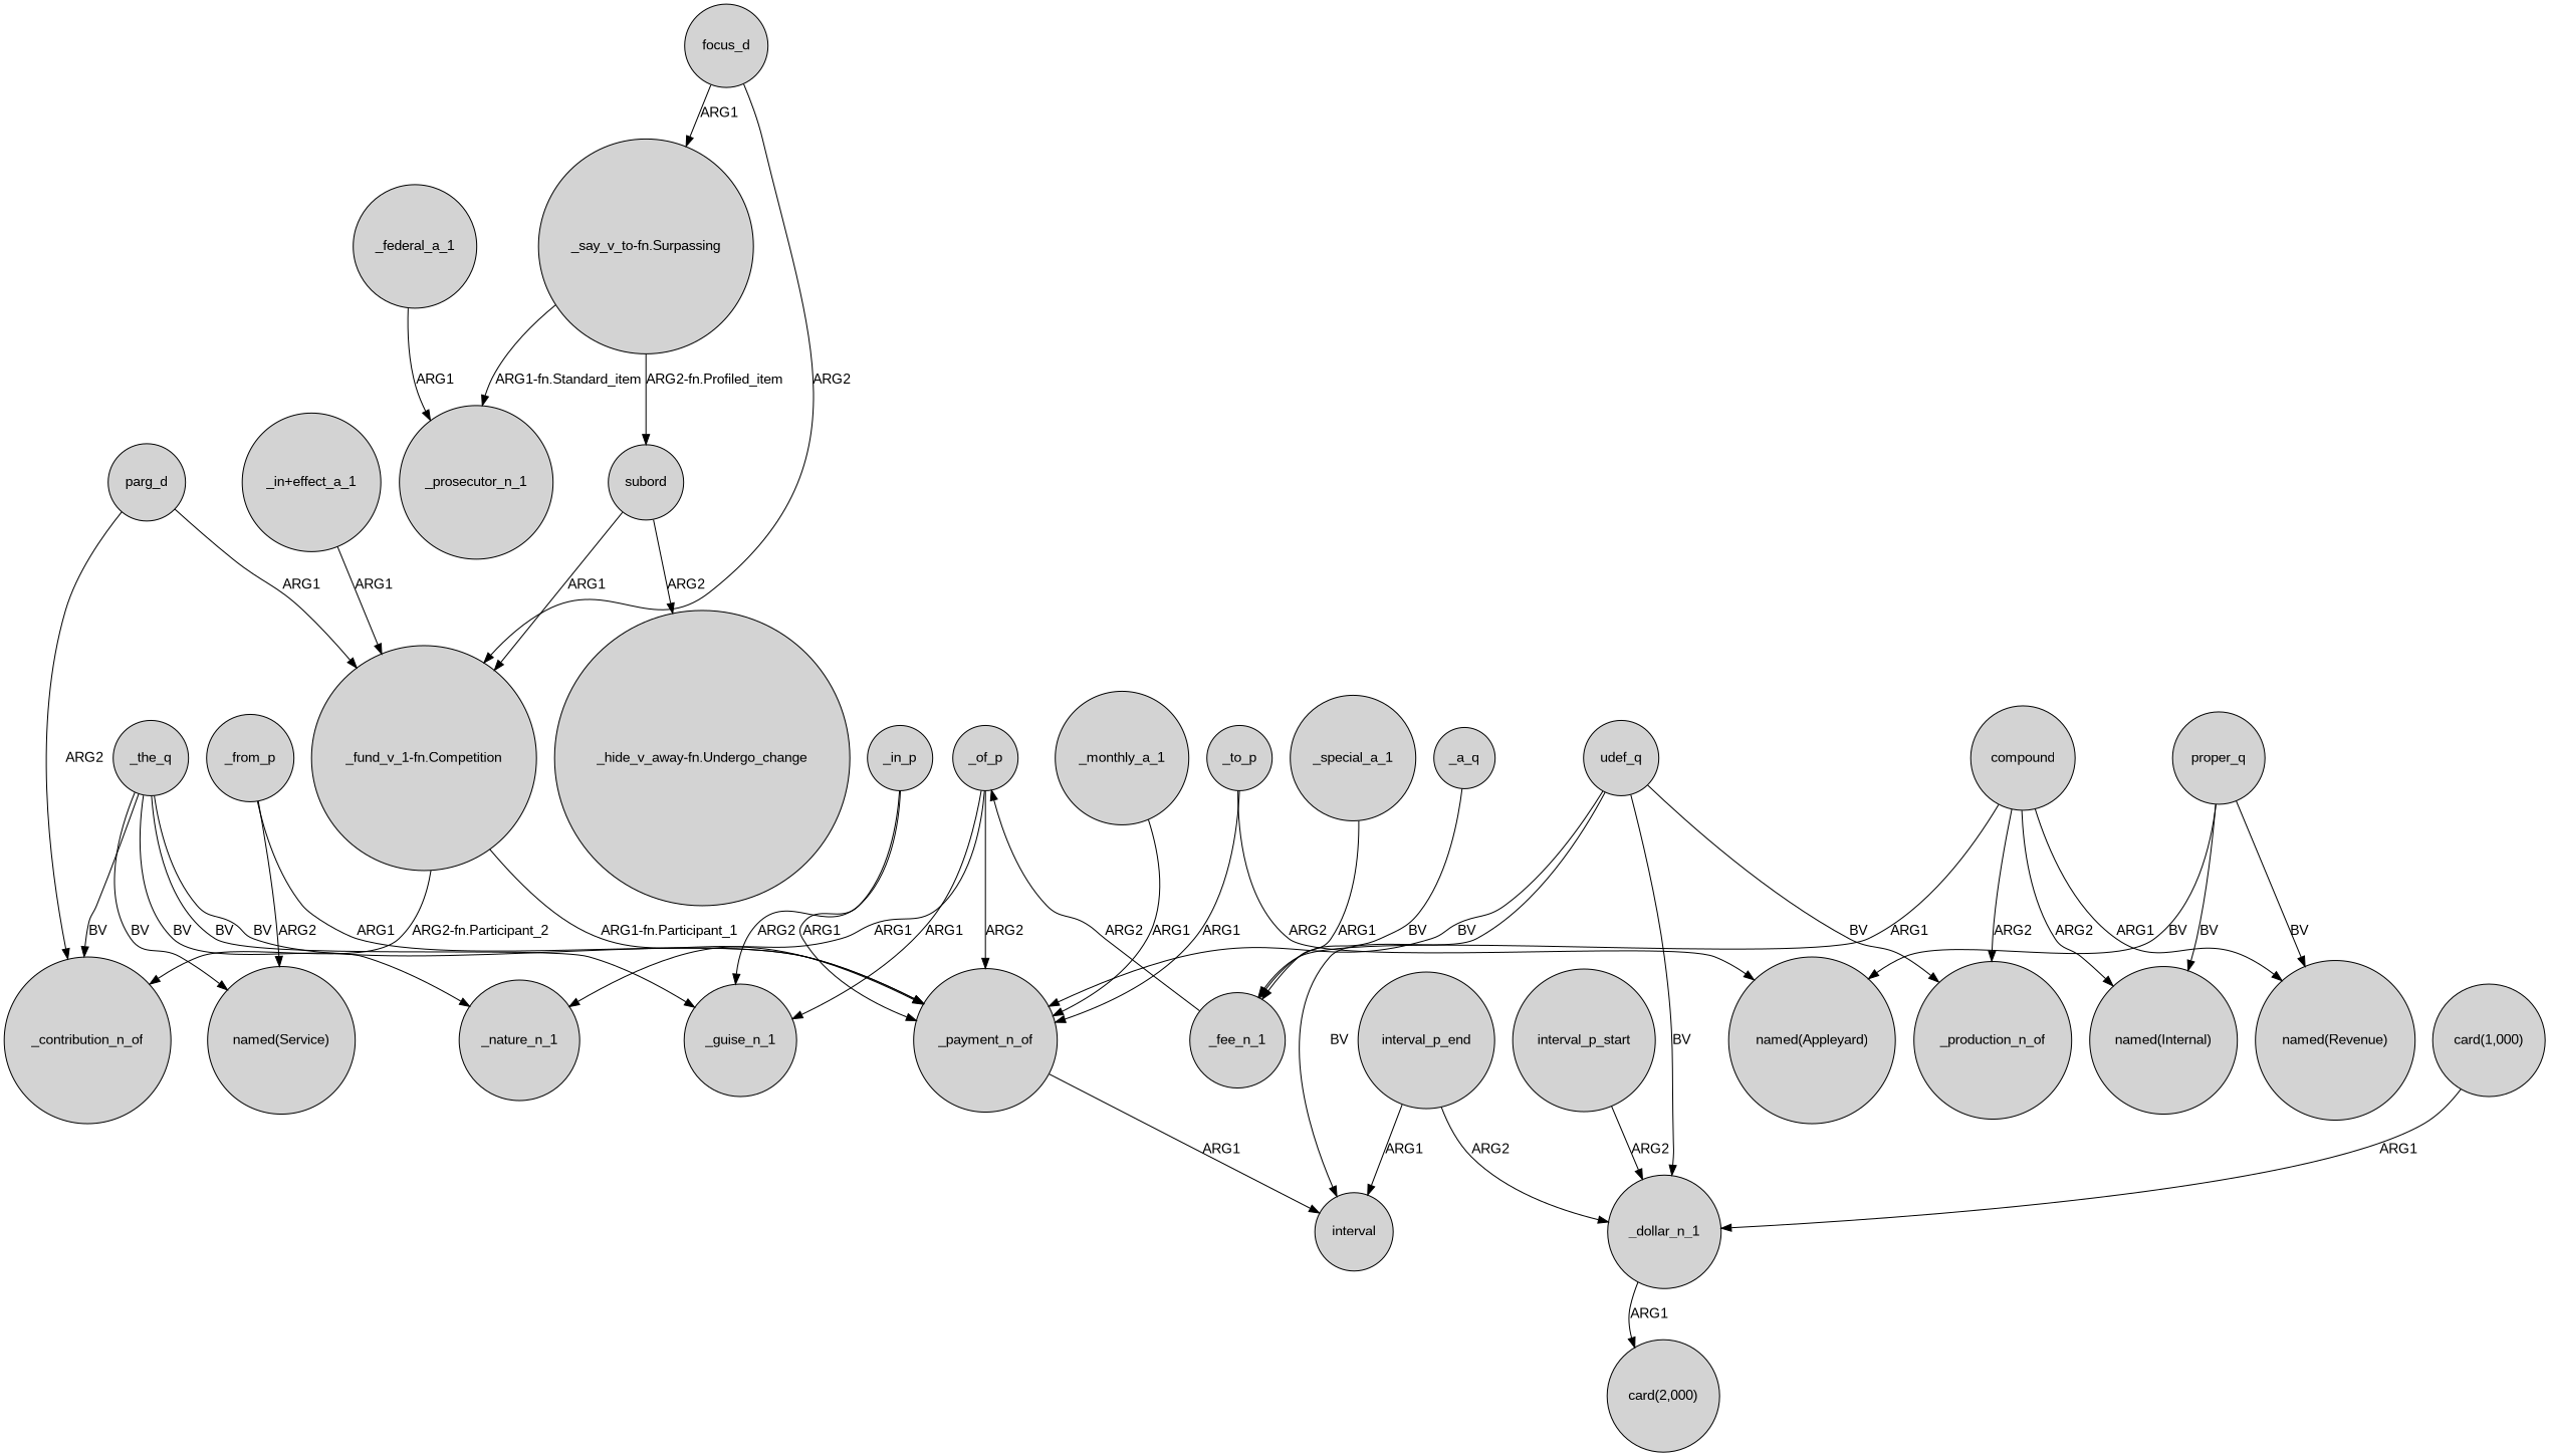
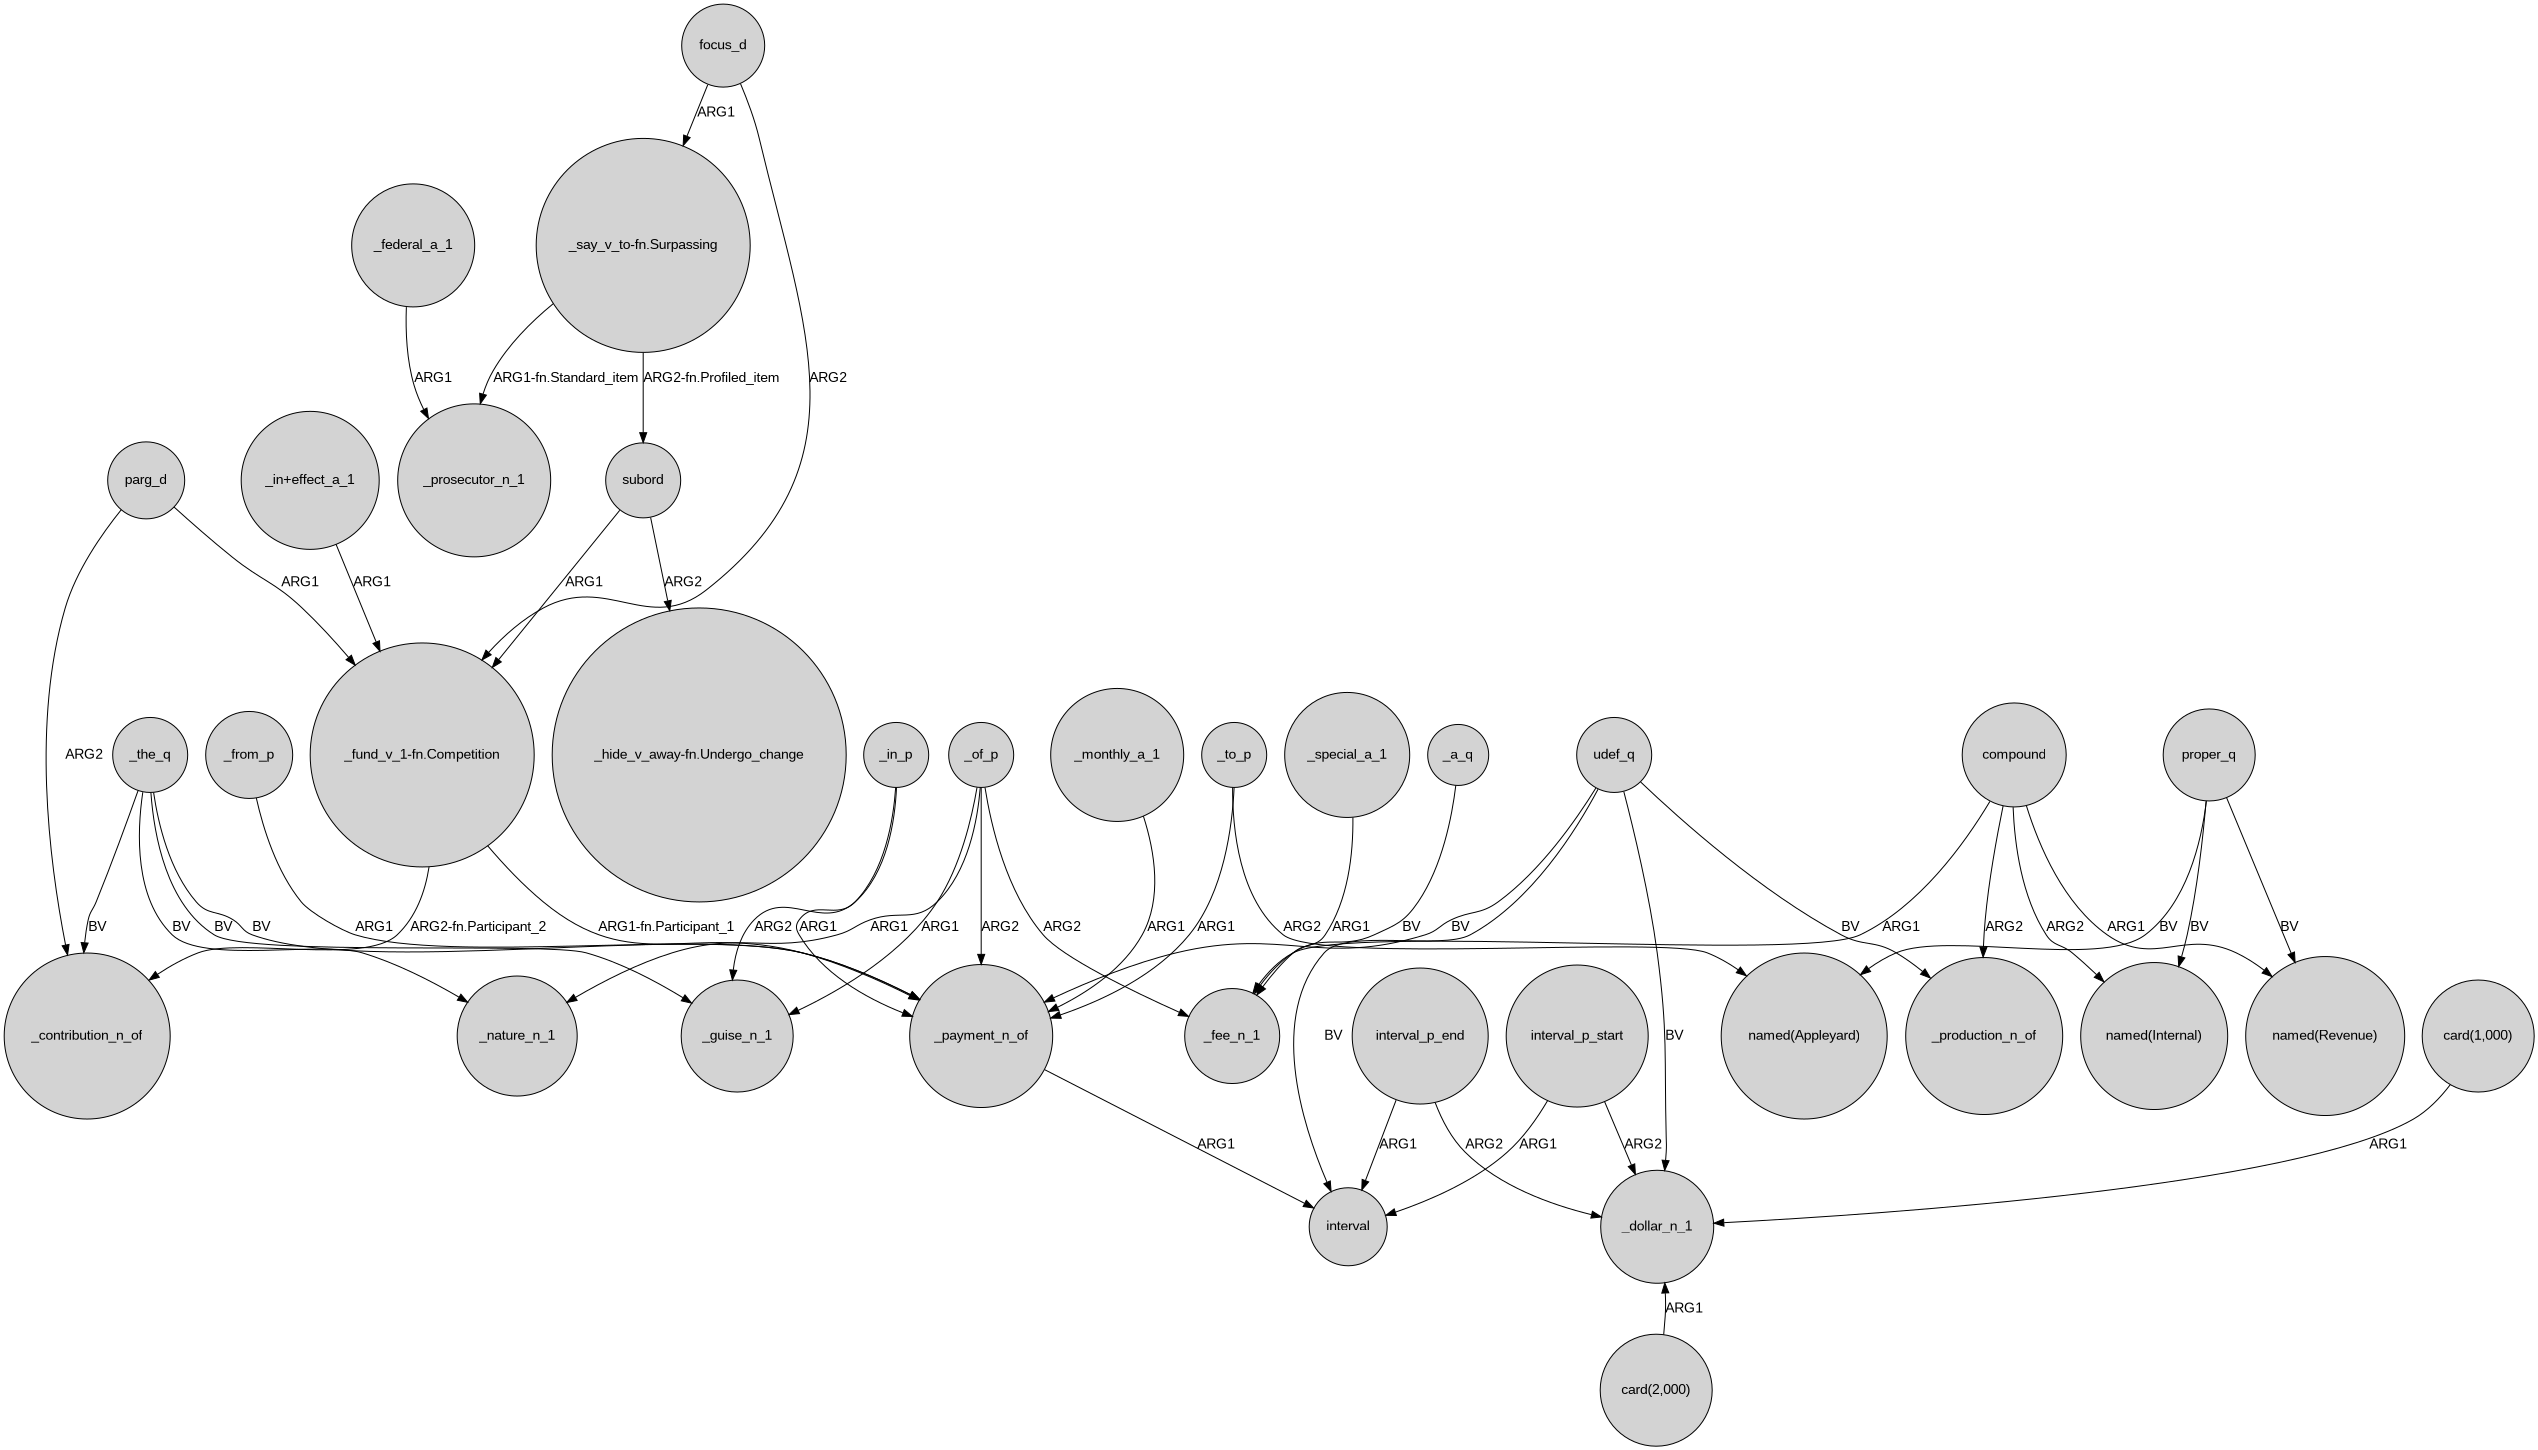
  digraph {
    fontname="Liberation Sans"
    node [fontname="Liberation Sans" shape=circle style=filled]
    edge [fontname="Liberation Sans"]
    _of_p
    _nature_n_1
    _fee_n_1
    _payment_n_of
    _guise_n_1
    interval
    _from_p
-   "named(Service)"
    proper_q
    "named(Internal)"
    "named(Appleyard)"
    "named(Revenue)"
    _federal_a_1
    _prosecutor_n_1
    subord
    "_fund_v_1-fn.Competition"
    "_hide_v_away-fn.Undergo_change"
    _contribution_n_of
    _the_q
    udef_q
    _production_n_of
    _dollar_n_1
    _special_a_1
    compound
    _a_q
    parg_d
    interval_p_start
    _to_p
    focus_d
    "_say_v_to-fn.Surpassing"
    "card(1,000)"
    interval_p_end
    _monthly_a_1
    "card(2,000)"
    _in_p
    "_in+effect_a_1"
    _of_p -> _nature_n_1 [label=ARG1]
-   _fee_n_1 -> _of_p [label=ARG2]
+   _of_p -> _fee_n_1 [label=ARG2]
    _of_p -> _payment_n_of [label=ARG2]
    _of_p -> _guise_n_1 [label=ARG1]
    _payment_n_of -> interval [label=ARG1]
    _from_p -> _payment_n_of [label=ARG1]
-   _from_p -> "named(Service)" [label=ARG2]
    proper_q -> "named(Internal)" [label=BV]
    proper_q -> "named(Appleyard)" [label=BV]
    proper_q -> "named(Revenue)" [label=BV]
    _federal_a_1 -> _prosecutor_n_1 [label=ARG1]
    subord -> "_fund_v_1-fn.Competition" [label=ARG1]
    subord -> "_hide_v_away-fn.Undergo_change" [label=ARG2]
    "_fund_v_1-fn.Competition" -> _payment_n_of [label="ARG1-fn.Participant_1"]
    "_fund_v_1-fn.Competition" -> _contribution_n_of [label="ARG2-fn.Participant_2"]
    _the_q -> _nature_n_1 [label=BV]
    _the_q -> _payment_n_of [label=BV]
    _the_q -> _guise_n_1 [label=BV]
-   _the_q -> "named(Service)" [label=BV]
    _the_q -> _contribution_n_of [label=BV]
    udef_q -> _payment_n_of [label=BV]
    udef_q -> interval [label=BV]
    udef_q -> _production_n_of [label=BV]
    udef_q -> _dollar_n_1 [label=BV]
    _special_a_1 -> _fee_n_1 [label=ARG1]
    compound -> _fee_n_1 [label=ARG1]
    compound -> "named(Internal)" [label=ARG2]
    compound -> "named(Revenue)" [label=ARG1]
    compound -> _production_n_of [label=ARG2]
    _a_q -> _fee_n_1 [label=BV]
    parg_d -> "_fund_v_1-fn.Competition" [label=ARG1]
    parg_d -> _contribution_n_of [label=ARG2]
+   interval_p_start -> interval [label=ARG1]
    interval_p_start -> _dollar_n_1 [label=ARG2]
    _to_p -> _payment_n_of [label=ARG1]
    _to_p -> "named(Appleyard)" [label=ARG2]
    focus_d -> "_fund_v_1-fn.Competition" [label=ARG2]
    focus_d -> "_say_v_to-fn.Surpassing" [label=ARG1]
    "_say_v_to-fn.Surpassing" -> _prosecutor_n_1 [label="ARG1-fn.Standard_item"]
    "_say_v_to-fn.Surpassing" -> subord [label="ARG2-fn.Profiled_item"]
    "card(1,000)" -> _dollar_n_1 [label=ARG1]
    interval_p_end -> interval [label=ARG1]
    interval_p_end -> _dollar_n_1 [label=ARG2]
    _monthly_a_1 -> _payment_n_of [label=ARG1]
-   _dollar_n_1 -> "card(2,000)" [label=ARG1]
+   "card(2,000)" -> _dollar_n_1 [label=ARG1]
    _in_p -> _payment_n_of [label=ARG1]
    _in_p -> _guise_n_1 [label=ARG2]
    "_in+effect_a_1" -> "_fund_v_1-fn.Competition" [label=ARG1]
  }
